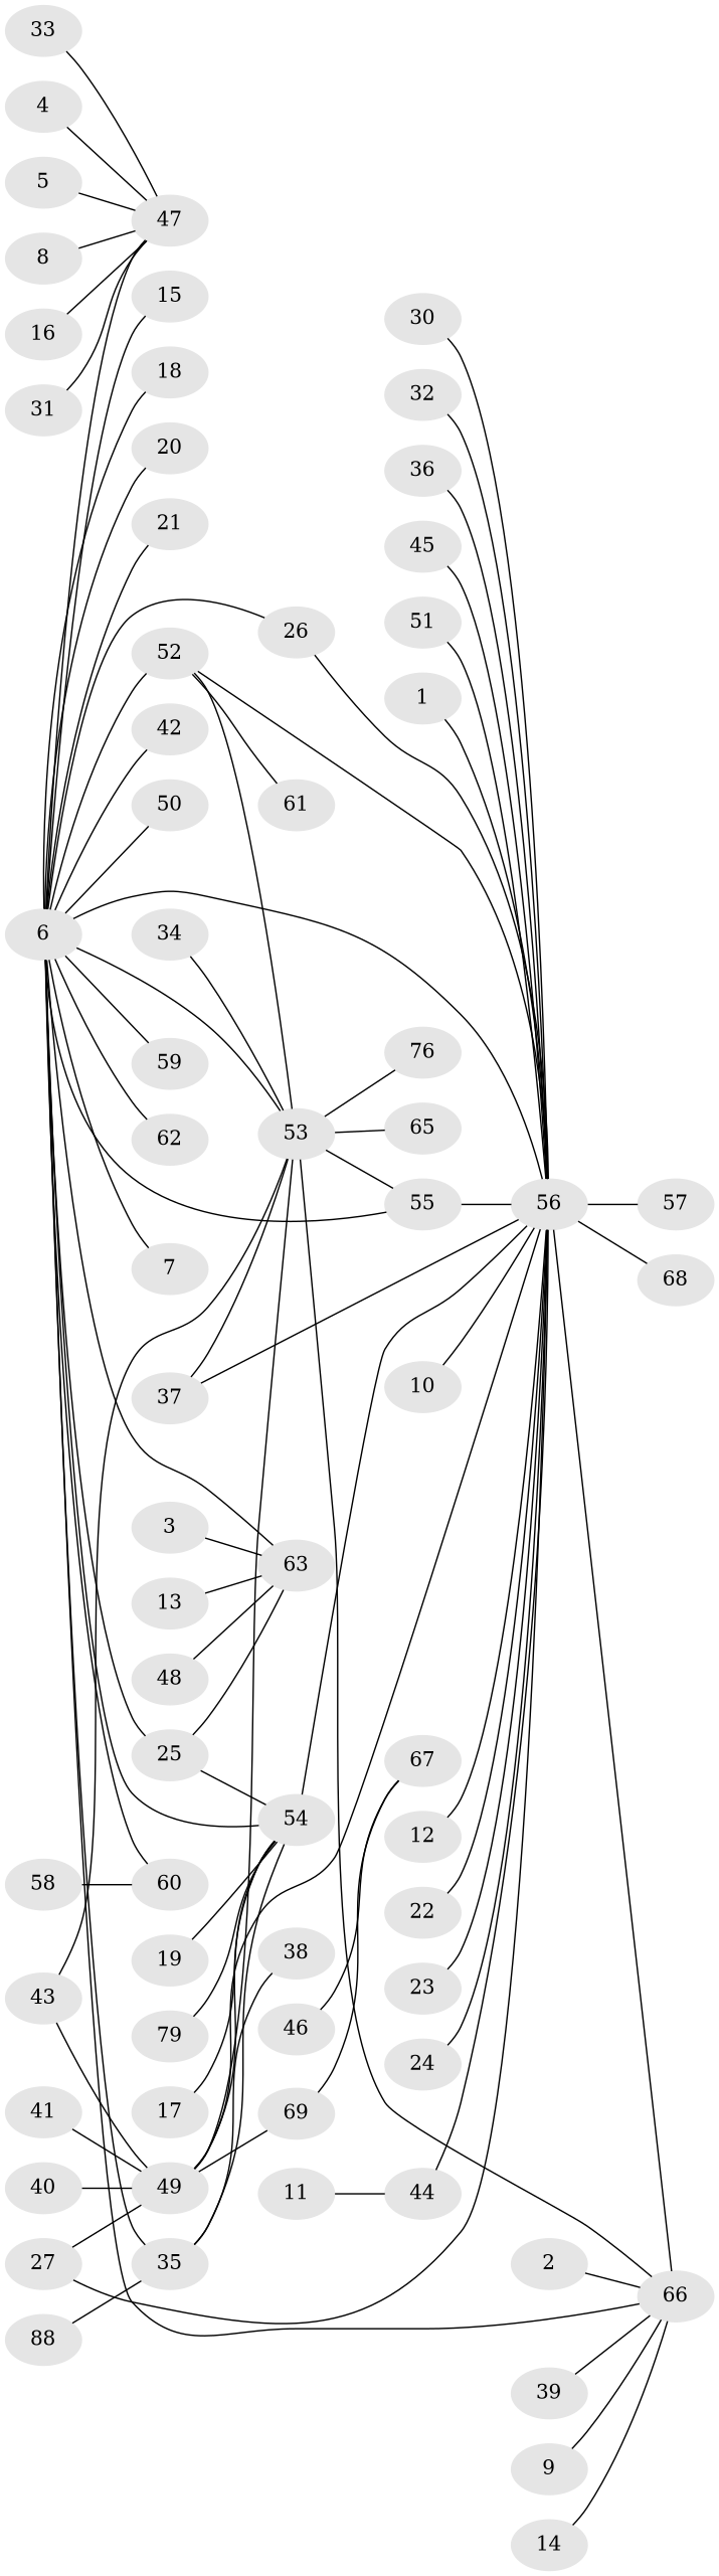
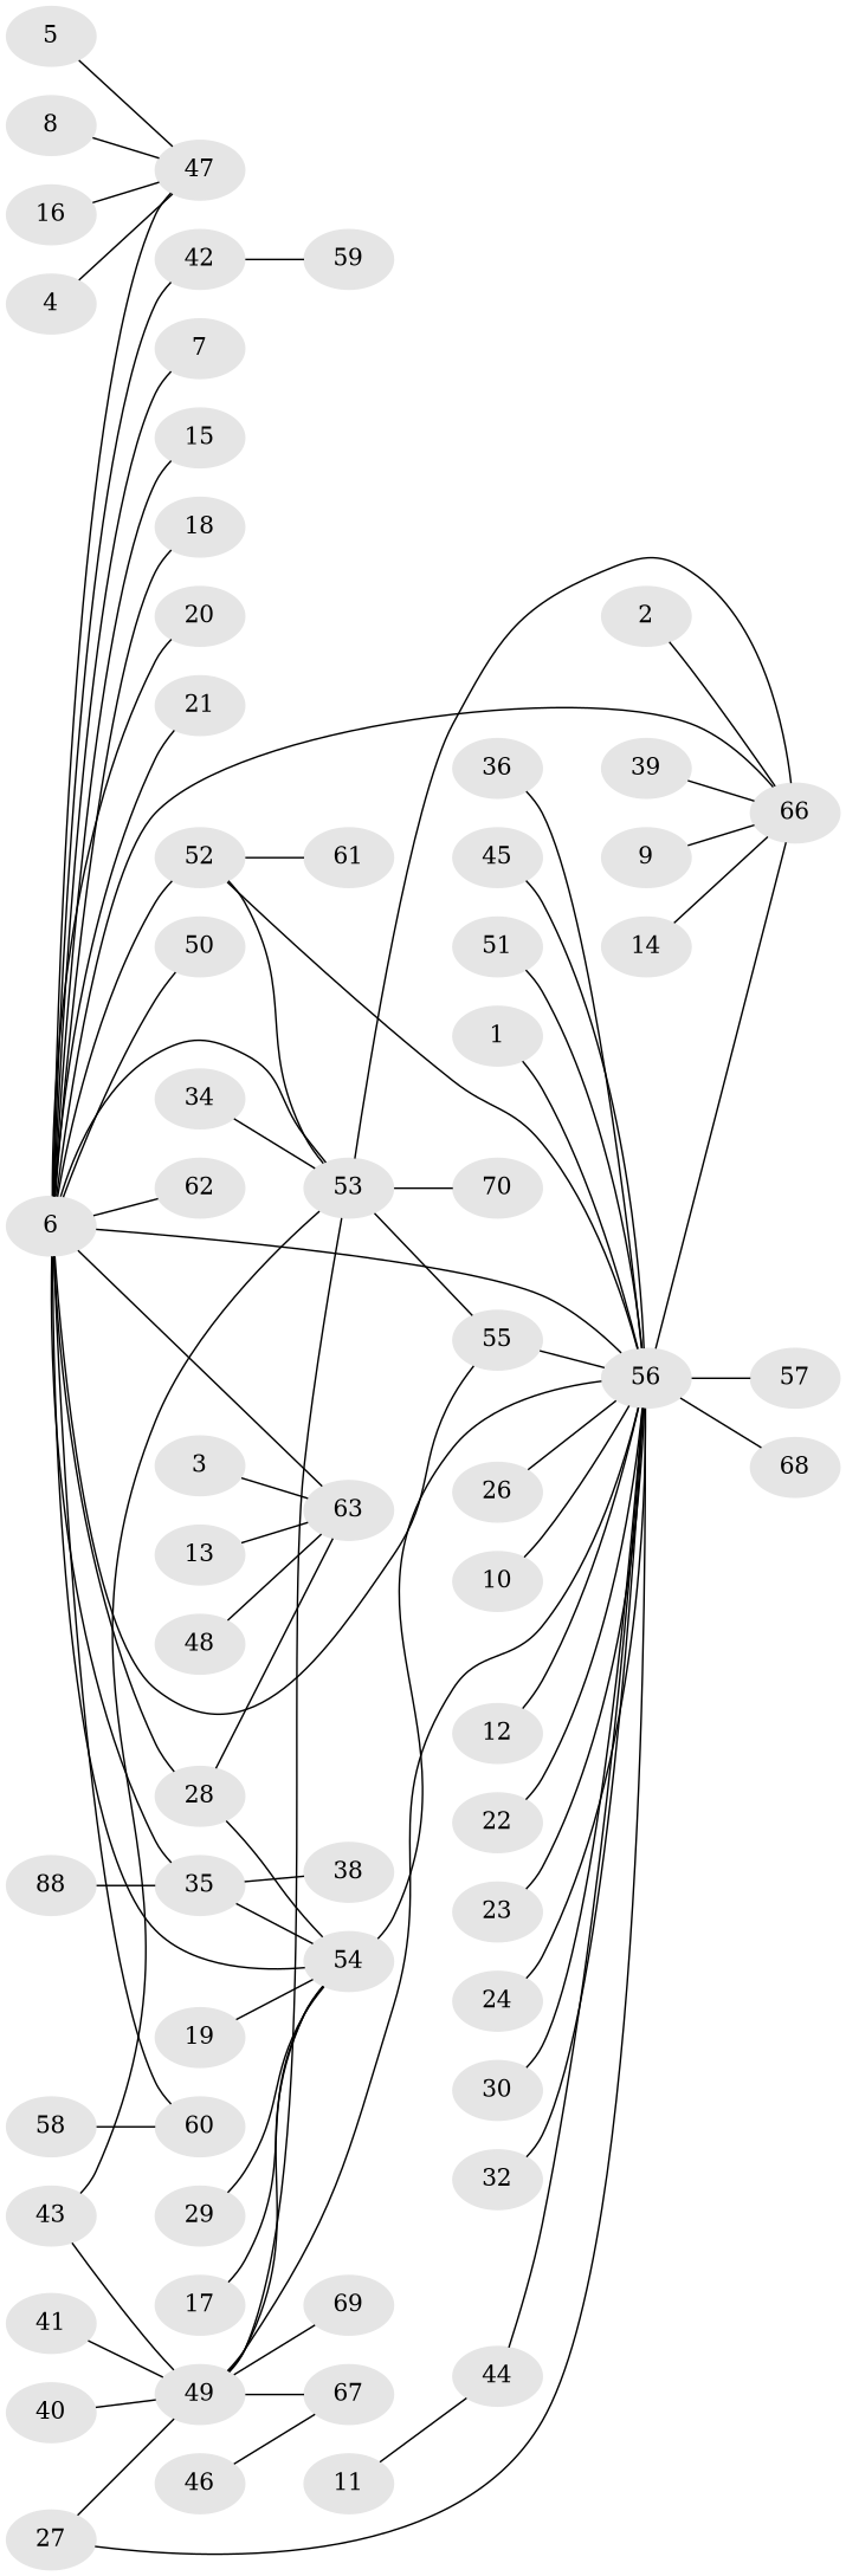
  graph {
    rankdir=LR
    node [color=gray90 style=filled]
    edge [weight=1.0]
    1
    56
    66
    57
    68
    2
    3
    63
    4
    47
    5
    6
    7
    15
    18
    20
    21
-   25
+   25 [label=28]
    26
    35
    42
    50
    52
    53
    54
    55
    59
    60
    62
    38
    61
-   65
-   70 [label=76]
+   70
    8
    9
    10
    11
    44
    12
    13
    14
    16
    17
    19
    22
    23
    24
    27
    49
    67
    69
    n52 [label=88]
-   29 [label=79]
+   29
    30
-   31
    32
-   33
    34
    36
-   37
    39
    40
    41
    43
    45
    46
    48
    51
    58
    1 -- 56
    56 -- 66 [weight=2.0]
    56 -- 57 [weight=2.0]
    56 -- 68
    2 -- 66
    3 -- 63
    4 -- 47
    5 -- 47
    6 -- 56 [weight=4.0]
    6 -- 66
    6 -- 63 [weight=2.0]
    6 -- 47
    6 -- 7
    6 -- 15
    6 -- 18
    6 -- 20
    6 -- 21
    6 -- 25
-   6 -- 26
    6 -- 35
    6 -- 42
    6 -- 50
    6 -- 52
    6 -- 53
    6 -- 54 [weight=2.0]
    6 -- 55
-   6 -- 59
+   42 -- 59
    6 -- 60
    6 -- 62
    25 -- 63
    25 -- 54
    26 -- 56
    35 -- 54
    35 -- 38
    52 -- 56
    52 -- 53
    52 -- 61
    53 -- 66
    53 -- 55
-   53 -- 65
    53 -- 70
    54 -- 56
    55 -- 56
    8 -- 47
    9 -- 66
    10 -- 56
    11 -- 44
    44 -- 56
    12 -- 56
    13 -- 63
    14 -- 66
    16 -- 47
    17 -- 54
    19 -- 54
    22 -- 56
    23 -- 56
    24 -- 56
    27 -- 56
    27 -- 49
    49 -- 56
    49 -- 53
    49 -- 54
-   69 -- 67
+   49 -- 67
    49 -- 69
    n52 -- 35
    29 -- 54
    30 -- 56
-   31 -- 47
    32 -- 56
-   33 -- 47
    34 -- 53
    36 -- 56
-   37 -- 56
-   37 -- 53
    39 -- 66
    40 -- 49
    41 -- 49
    43 -- 53
    43 -- 49
    45 -- 56
    46 -- 67
    48 -- 63
    51 -- 56
    58 -- 60
  }
